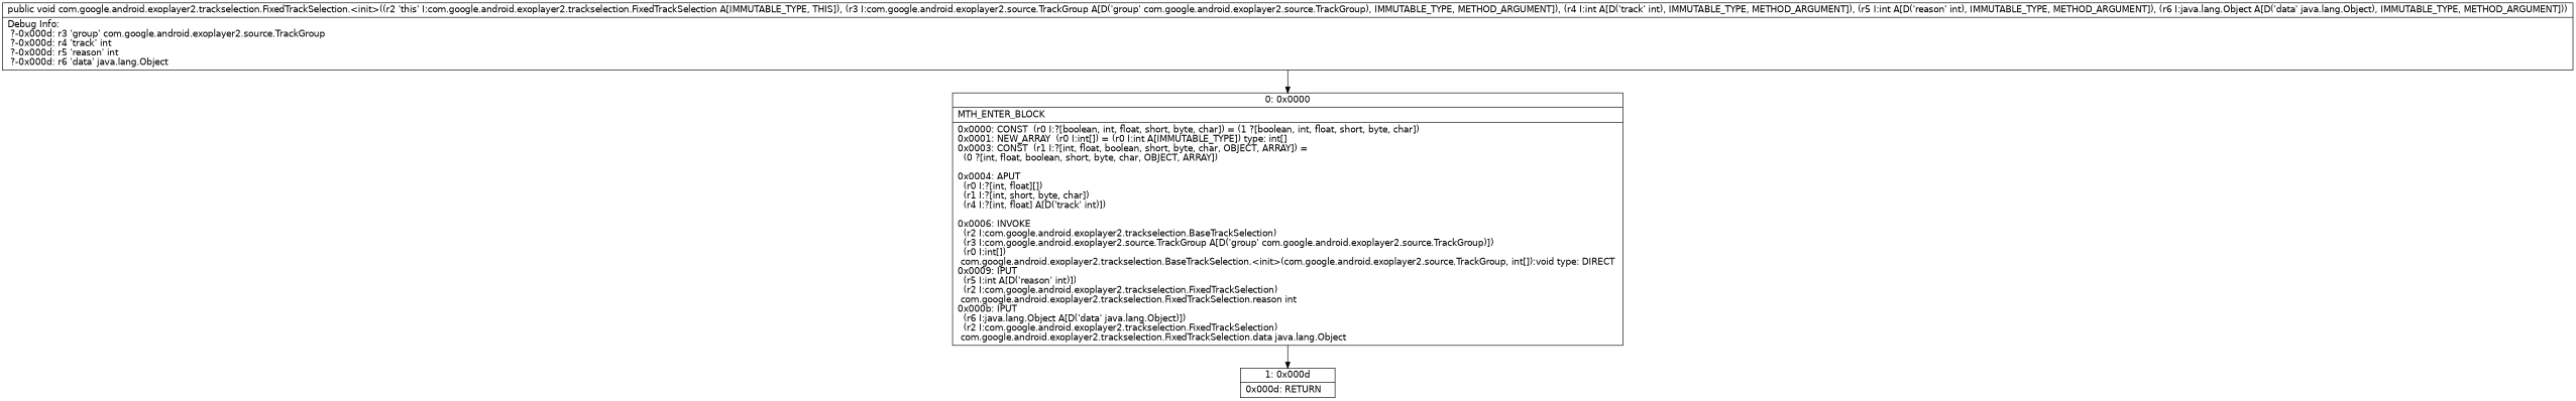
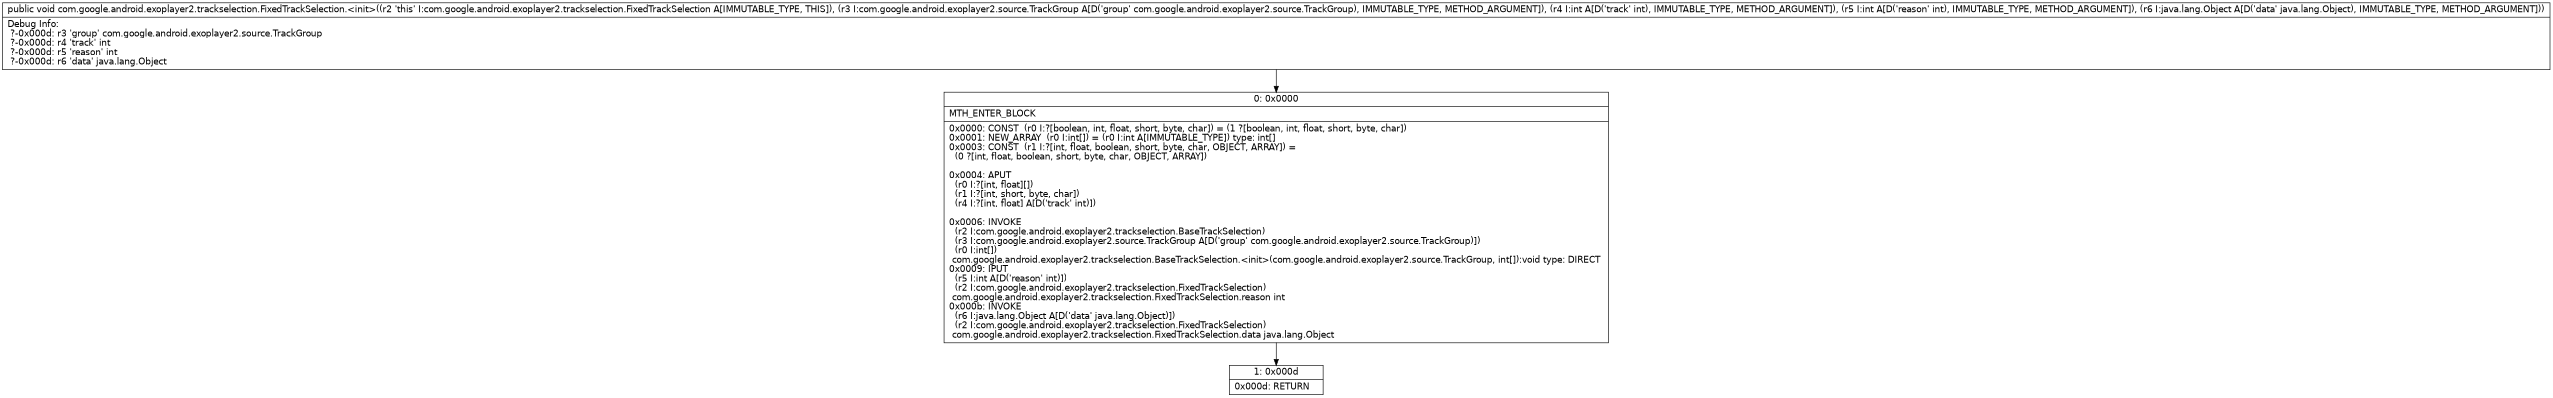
  digraph {
    fontname="DejaVu Sans"
    node [shape=record fontname="DejaVu Sans"]
    edge [fontname="DejaVu Sans"]
-   n1 [label="{0\:\ 0x0000|MTH_ENTER_BLOCK\l|0x0000: CONST  (r0 I:?[boolean, int, float, short, byte, char]) = (1 ?[boolean, int, float, short, byte, char]) \l0x0001: NEW_ARRAY  (r0 I:int[]) = (r0 I:int A[IMMUTABLE_TYPE]) type: int[] \l0x0003: CONST  (r1 I:?[int, float, boolean, short, byte, char, OBJECT, ARRAY]) = \l  (0 ?[int, float, boolean, short, byte, char, OBJECT, ARRAY])\l \l0x0004: APUT  \l  (r0 I:?[int, float][])\l  (r1 I:?[int, short, byte, char])\l  (r4 I:?[int, float] A[D('track' int)])\l \l0x0006: INVOKE  \l  (r2 I:com.google.android.exoplayer2.trackselection.BaseTrackSelection)\l  (r3 I:com.google.android.exoplayer2.source.TrackGroup A[D('group' com.google.android.exoplayer2.source.TrackGroup)])\l  (r0 I:int[])\l com.google.android.exoplayer2.trackselection.BaseTrackSelection.\<init\>(com.google.android.exoplayer2.source.TrackGroup, int[]):void type: DIRECT \l0x0009: IPUT  \l  (r5 I:int A[D('reason' int)])\l  (r2 I:com.google.android.exoplayer2.trackselection.FixedTrackSelection)\l com.google.android.exoplayer2.trackselection.FixedTrackSelection.reason int \l0x000b: IPUT  \l  (r6 I:java.lang.Object A[D('data' java.lang.Object)])\l  (r2 I:com.google.android.exoplayer2.trackselection.FixedTrackSelection)\l com.google.android.exoplayer2.trackselection.FixedTrackSelection.data java.lang.Object \l}"]
+   n1 [label="{0\:\ 0x0000|MTH_ENTER_BLOCK\l|0x0000: CONST  (r0 I:?[boolean, int, float, short, byte, char]) = (1 ?[boolean, int, float, short, byte, char]) \l0x0001: NEW_ARRAY  (r0 I:int[]) = (r0 I:int A[IMMUTABLE_TYPE]) type: int[] \l0x0003: CONST  (r1 I:?[int, float, boolean, short, byte, char, OBJECT, ARRAY]) = \l  (0 ?[int, float, boolean, short, byte, char, OBJECT, ARRAY])\l \l0x0004: APUT  \l  (r0 I:?[int, float][])\l  (r1 I:?[int, short, byte, char])\l  (r4 I:?[int, float] A[D('track' int)])\l \l0x0006: INVOKE  \l  (r2 I:com.google.android.exoplayer2.trackselection.BaseTrackSelection)\l  (r3 I:com.google.android.exoplayer2.source.TrackGroup A[D('group' com.google.android.exoplayer2.source.TrackGroup)])\l  (r0 I:int[])\l com.google.android.exoplayer2.trackselection.BaseTrackSelection.\<init\>(com.google.android.exoplayer2.source.TrackGroup, int[]):void type: DIRECT \l0x0009: IPUT  \l  (r5 I:int A[D('reason' int)])\l  (r2 I:com.google.android.exoplayer2.trackselection.FixedTrackSelection)\l com.google.android.exoplayer2.trackselection.FixedTrackSelection.reason int \l0x000b: INVOKE  \l  (r6 I:java.lang.Object A[D('data' java.lang.Object)])\l  (r2 I:com.google.android.exoplayer2.trackselection.FixedTrackSelection)\l com.google.android.exoplayer2.trackselection.FixedTrackSelection.data java.lang.Object \l}"]
    n2 [label="{1\:\ 0x000d|0x000d: RETURN   \l}"]
    n3 [label="{public void com.google.android.exoplayer2.trackselection.FixedTrackSelection.\<init\>((r2 'this' I:com.google.android.exoplayer2.trackselection.FixedTrackSelection A[IMMUTABLE_TYPE, THIS]), (r3 I:com.google.android.exoplayer2.source.TrackGroup A[D('group' com.google.android.exoplayer2.source.TrackGroup), IMMUTABLE_TYPE, METHOD_ARGUMENT]), (r4 I:int A[D('track' int), IMMUTABLE_TYPE, METHOD_ARGUMENT]), (r5 I:int A[D('reason' int), IMMUTABLE_TYPE, METHOD_ARGUMENT]), (r6 I:java.lang.Object A[D('data' java.lang.Object), IMMUTABLE_TYPE, METHOD_ARGUMENT]))  | Debug Info:\l  ?\-0x000d: r3 'group' com.google.android.exoplayer2.source.TrackGroup\l  ?\-0x000d: r4 'track' int\l  ?\-0x000d: r5 'reason' int\l  ?\-0x000d: r6 'data' java.lang.Object\l}"]
    n1 -> n2
    n3 -> n1
  }
